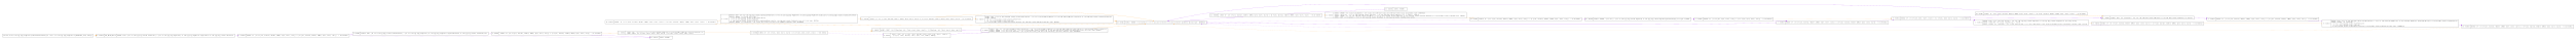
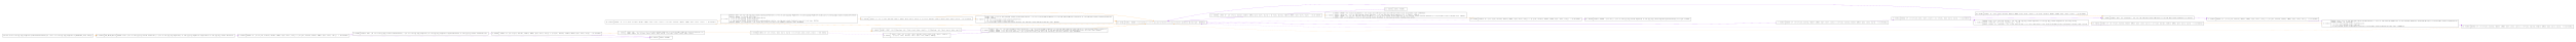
  digraph {
    fontname="Liberation Mono"
    rankdir=LR
    node [fontname="Liberation Mono" shape=record]
    edge [arrowhead=odot color=purple fontname="Liberation Mono" style=solid]
    n1 [label="{0\:\ 0x0000|MTH_ENTER_BLOCK\l|0x0000: IGET  (r0 I:ar.com.hjg.pngj.chunks.ChunksList) = (r6 I:ar.com.hjg.pngj.PngWriter) ar.com.hjg.pngj.PngWriter.copyFromList ar.com.hjg.pngj.chunks.ChunksList \l}"]
    n2 [label="{1\:\ 0x0002|0x0002: IF  (r0 I:?[int, boolean, OBJECT, ARRAY, byte, short, char]) == (0 ?[int, boolean, OBJECT, ARRAY, byte, short, char])  \-\> B:35:0x0075 \l}"]
    n3 [label="{2\:\ 0x0004|0x0004: IGET  (r0 I:ar.com.hjg.pngj.chunks.ChunkPredicate) = (r6 I:ar.com.hjg.pngj.PngWriter) ar.com.hjg.pngj.PngWriter.copyFromPredicate ar.com.hjg.pngj.chunks.ChunkPredicate \l}"]
    n4 [label="{35\:\ 0x0075|0x0075: RETURN   \l}"]
    n5 [label="{3\:\ 0x0006|0x0006: IF  (r0 I:?[int, boolean, OBJECT, ARRAY, byte, short, char]) != (0 ?[int, boolean, OBJECT, ARRAY, byte, short, char])  \-\> B:5:0x000a \l}"]
    n6 [label="{5\:\ 0x000a|0x000a: IGET  (r0 I:int) = (r6 I:ar.com.hjg.pngj.PngWriter) ar.com.hjg.pngj.PngWriter.currentChunkGroup int \l0x000c: CONST  (r1 I:?[int, float, short, byte, char]) = (4 ?[int, float, short, byte, char]) \l}"]
    n7 [label="{6\:\ 0x000d|0x000d: IF  (r0 I:?[int, byte, short, char]) \< (r1 I:?[int, byte, short, char])  \-\> B:8:0x0011 \l}"]
    n8 [label="{7\:\ 0x000f|0x000f: CONST  (r0 I:?[boolean, int, float, short, byte, char]) = (1 ?[boolean, int, float, short, byte, char]) \l}"]
    n9 [label="{8\:\ 0x0011|0x0011: CONST  (r0 I:?[int, float, boolean, short, byte, char, OBJECT, ARRAY]) = \l  (0 ?[int, float, boolean, short, byte, char, OBJECT, ARRAY])\l \l}"]
    n10 [label="{9\:\ 0x0012|0x0012: IGET  (r2 I:ar.com.hjg.pngj.chunks.ChunksList) = (r6 I:ar.com.hjg.pngj.PngWriter) ar.com.hjg.pngj.PngWriter.copyFromList ar.com.hjg.pngj.chunks.ChunksList \l0x0014: INVOKE  (r2 I:java.util.List) = (r2 I:ar.com.hjg.pngj.chunks.ChunksList) ar.com.hjg.pngj.chunks.ChunksList.getChunks():java.util.List type: VIRTUAL \l0x0018: INVOKE  (r2 I:java.util.Iterator) = (r2 I:java.util.List) java.util.List.iterator():java.util.Iterator type: INTERFACE \l}"]
    n11 [label="{10\:\ 0x001c|0x001c: INVOKE  (r3 I:boolean) = (r2 I:java.util.Iterator) java.util.Iterator.hasNext():boolean type: INTERFACE \l}"]
    n12 [label="{11\:\ 0x0020|0x0020: IF  (r3 I:?[int, boolean, OBJECT, ARRAY, byte, short, char]) == (0 ?[int, boolean, OBJECT, ARRAY, byte, short, char])  \-\> B:34:0x0074 \l}"]
    n13 [label="{12\:\ 0x0022|0x0022: INVOKE  (r3 I:java.lang.Object) = (r2 I:java.util.Iterator) java.util.Iterator.next():java.lang.Object type: INTERFACE \l0x0026: CHECK_CAST  (r3 I:ar.com.hjg.pngj.chunks.PngChunk) = (ar.com.hjg.pngj.chunks.PngChunk) (r3 I:?[OBJECT, ARRAY]) \l0x0028: INVOKE  (r4 I:ar.com.hjg.pngj.chunks.ChunkRaw) = (r3 I:ar.com.hjg.pngj.chunks.PngChunk) ar.com.hjg.pngj.chunks.PngChunk.getRaw():ar.com.hjg.pngj.chunks.ChunkRaw type: VIRTUAL \l0x002c: IGET  (r4 I:byte[]) = (r4 I:ar.com.hjg.pngj.chunks.ChunkRaw) ar.com.hjg.pngj.chunks.ChunkRaw.data byte[] \l}"]
    n14 [label="{34\:\ 0x0074|0x0074: RETURN   \l}"]
    n15 [label="{13\:\ 0x002e|0x002e: IF  (r4 I:?[int, boolean, OBJECT, ARRAY, byte, short, char]) != (0 ?[int, boolean, OBJECT, ARRAY, byte, short, char])  \-\> B:15:0x0031 \l}"]
    n16 [label="{15\:\ 0x0031|0x0031: INVOKE  (r4 I:int) = (r3 I:ar.com.hjg.pngj.chunks.PngChunk) ar.com.hjg.pngj.chunks.PngChunk.getChunkGroup():int type: VIRTUAL \l}"]
-   n17 [label="{16\:\ 0x0035|0x0035: IF  (r4 I:?[int, byte, short, char]) \> (r1 I:?[int, byte, short, char])  \-\> B:19:0x003a \l}"]
    n18 [label="{17\:\ 0x0037|0x0037: IF  (r0 I:?[int, boolean, OBJECT, ARRAY, byte, short, char]) == (0 ?[int, boolean, OBJECT, ARRAY, byte, short, char])  \-\> B:19:0x003a \l}"]
    n19 [label="{19\:\ 0x003a|0x003a: IF  (r4 I:?[int, byte, short, char]) \< (r1 I:?[int, byte, short, char])  \-\> B:22:0x003f \l}"]
    n20 [label="{20\:\ 0x003c|0x003c: IF  (r0 I:?[int, boolean, OBJECT, ARRAY, byte, short, char]) != (0 ?[int, boolean, OBJECT, ARRAY, byte, short, char])  \-\> B:22:0x003f \l}"]
    n21 [label="{22\:\ 0x003f|0x003f: IGET  (r4 I:boolean) = (r3 I:ar.com.hjg.pngj.chunks.PngChunk) ar.com.hjg.pngj.chunks.PngChunk.crit boolean \l}"]
    n22 [label="{24\:\ 0x0043|0x0043: IGET  (r4 I:java.lang.String) = (r3 I:ar.com.hjg.pngj.chunks.PngChunk) ar.com.hjg.pngj.chunks.PngChunk.id java.lang.String \l0x0045: CONST_STR  (r5 I:java.lang.String) =  \"PLTE\" \l0x0047: INVOKE  (r4 I:boolean) = (r4 I:java.lang.String), (r5 I:java.lang.Object) java.lang.String.equals(java.lang.Object):boolean type: VIRTUAL \l}"]
    n23 [label="{23\:\ 0x0041|0x0041: IF  (r4 I:?[int, boolean, OBJECT, ARRAY, byte, short, char]) == (0 ?[int, boolean, OBJECT, ARRAY, byte, short, char])  \-\> B:27:0x004e \l}"]
    n24 [label="{27\:\ 0x004e|0x004e: IGET  (r4 I:ar.com.hjg.pngj.chunks.ChunkPredicate) = (r6 I:ar.com.hjg.pngj.PngWriter) ar.com.hjg.pngj.PngWriter.copyFromPredicate ar.com.hjg.pngj.chunks.ChunkPredicate \l0x0050: INVOKE  (r4 I:boolean) = \l  (r4 I:ar.com.hjg.pngj.chunks.ChunkPredicate)\l  (r3 I:ar.com.hjg.pngj.chunks.PngChunk)\l ar.com.hjg.pngj.chunks.ChunkPredicate.match(ar.com.hjg.pngj.chunks.PngChunk):boolean type: INTERFACE \l}"]
    n25 [label="{25\:\ 0x004b|0x004b: IF  (r4 I:?[int, boolean, OBJECT, ARRAY, byte, short, char]) != (0 ?[int, boolean, OBJECT, ARRAY, byte, short, char])  \-\> B:27:0x004e \l}"]
    n26 [label="{28\:\ 0x0054|0x0054: IF  (r4 I:?[int, boolean, OBJECT, ARRAY, byte, short, char]) == (0 ?[int, boolean, OBJECT, ARRAY, byte, short, char])  \-\> B:10:0x001c \l}"]
    n27 [label="{30\:\ 0x0060|0x0060: IF  (r4 I:?[int, boolean, OBJECT, ARRAY, byte, short, char]) == (0 ?[int, boolean, OBJECT, ARRAY, byte, short, char])  \-\> B:10:0x001c \l}"]
    n28 [label="{31\:\ 0x0062|0x0062: IGET  (r4 I:ar.com.hjg.pngj.chunks.ChunksListForWrite) = (r6 I:ar.com.hjg.pngj.PngWriter) ar.com.hjg.pngj.PngWriter.chunksList ar.com.hjg.pngj.chunks.ChunksListForWrite \l0x0064: INVOKE  (r4 I:java.util.List) = \l  (r4 I:ar.com.hjg.pngj.chunks.ChunksListForWrite)\l  (r3 I:ar.com.hjg.pngj.chunks.PngChunk)\l ar.com.hjg.pngj.chunks.ChunksListForWrite.getQueuedEquivalent(ar.com.hjg.pngj.chunks.PngChunk):java.util.List type: VIRTUAL \l0x0068: INVOKE  (r4 I:boolean) = (r4 I:java.util.List) java.util.List.isEmpty():boolean type: INTERFACE \l}"]
    n29 [label="{32\:\ 0x006c|0x006c: IF  (r4 I:?[int, boolean, OBJECT, ARRAY, byte, short, char]) == (0 ?[int, boolean, OBJECT, ARRAY, byte, short, char])  \-\> B:10:0x001c \l}"]
    n30 [label="{33\:\ 0x006e|0x006e: IGET  (r4 I:ar.com.hjg.pngj.chunks.ChunksListForWrite) = (r6 I:ar.com.hjg.pngj.PngWriter) ar.com.hjg.pngj.PngWriter.chunksList ar.com.hjg.pngj.chunks.ChunksListForWrite \l0x0050: INVOKE  \l  (r4 I:ar.com.hjg.pngj.chunks.ChunksListForWrite)\l  (r3 I:ar.com.hjg.pngj.chunks.PngChunk)\l ar.com.hjg.pngj.chunks.ChunksListForWrite.queue(ar.com.hjg.pngj.chunks.PngChunk):boolean type: VIRTUAL \l}"]
    n31 [label="{private void ar.com.hjg.pngj.PngWriter.queueChunksFromOther((r6 'this' I:ar.com.hjg.pngj.PngWriter A[IMMUTABLE_TYPE, THIS])) }"]
    n1 -> n2 [arrowhead=tee]
    n2 -> n3
    n2 -> n4 [arrowhead=tee style=dashed]
    n3 -> n5
    n5 -> n4
    n5 -> n6 [color=darkorange]
    n6 -> n7 [color=darkorange style=dashed]
    n7 -> n8 [arrowhead=box color=darkorange style=dashed]
    n7 -> n9 [arrowhead=tee style=dashed]
    n8 -> n10
    n9 -> n10
    n10 -> n11 [arrowhead=tee color=darkorange]
    n11 -> n12
    n12 -> n13 [arrowhead=tee color=darkorange style=dashed]
    n12 -> n14
    n13 -> n15 [color=darkorange]
    n15 -> n11 [style=dashed]
    n15 -> n16 [arrowhead=tee style=dashed]
-   n16 -> n17 [arrowhead=box style=dashed]
-   n17 -> n18 [arrowhead=box]
-   n17 -> n19 [arrowhead=tee color=darkorange style=dashed]
    n18 -> n11
    n18 -> n19 [arrowhead=tee style=dashed]
    n19 -> n20 [style=dashed]
    n19 -> n21 [arrowhead=box]
    n19 -> n22 [arrowhead=box]
    n20 -> n11 [arrowhead=box]
    n20 -> n21 [arrowhead=tee color=darkorange]
    n21 -> n23 [arrowhead=box]
    n22 -> n25 [color=darkorange]
    n23 -> n24
    n24 -> n26 [arrowhead=box]
    n25 -> n11 [arrowhead=tee style=dashed]
    n25 -> n24 [color=darkorange]
    n26 -> n11 [arrowhead=tee color=darkorange style=dashed]
    n27 -> n11 [color=darkorange]
    n27 -> n28 [color=darkorange]
    n28 -> n29 [arrowhead=tee color=darkorange]
    n29 -> n11 [arrowhead=tee color=darkorange]
    n29 -> n30 [arrowhead=tee color=darkorange style=dashed]
    n30 -> n11 [arrowhead=box color=darkorange]
    n31 -> n1 [arrowhead=box color=darkorange]
  }
